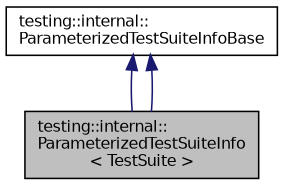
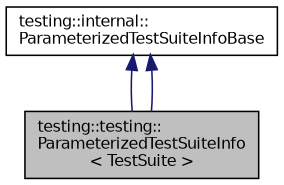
  digraph {
    node [color=black fontname=Helvetica fontsize=10 shape=record style=filled]
    edge [color=midnightblue dir=back fontname=Helvetica fontsize=10 labelfontname=Helvetica labelfontsize=10 style=solid]
-   n1 [fillcolor=grey75 fontcolor=black height=0.2 label="testing::internal::\lParameterizedTestSuiteInfo\l\< TestSuite \>" width=0.4]
+   n1 [fillcolor=grey75 fontcolor=black height=0.2 label="testing::testing::\lParameterizedTestSuiteInfo\l\< TestSuite \>" width=0.4]
    n2 [fillcolor=white height=0.2 label="testing::internal::\lParameterizedTestSuiteInfoBase" width=0.4]
    n2 -> n1
    n2 -> n1
  }
